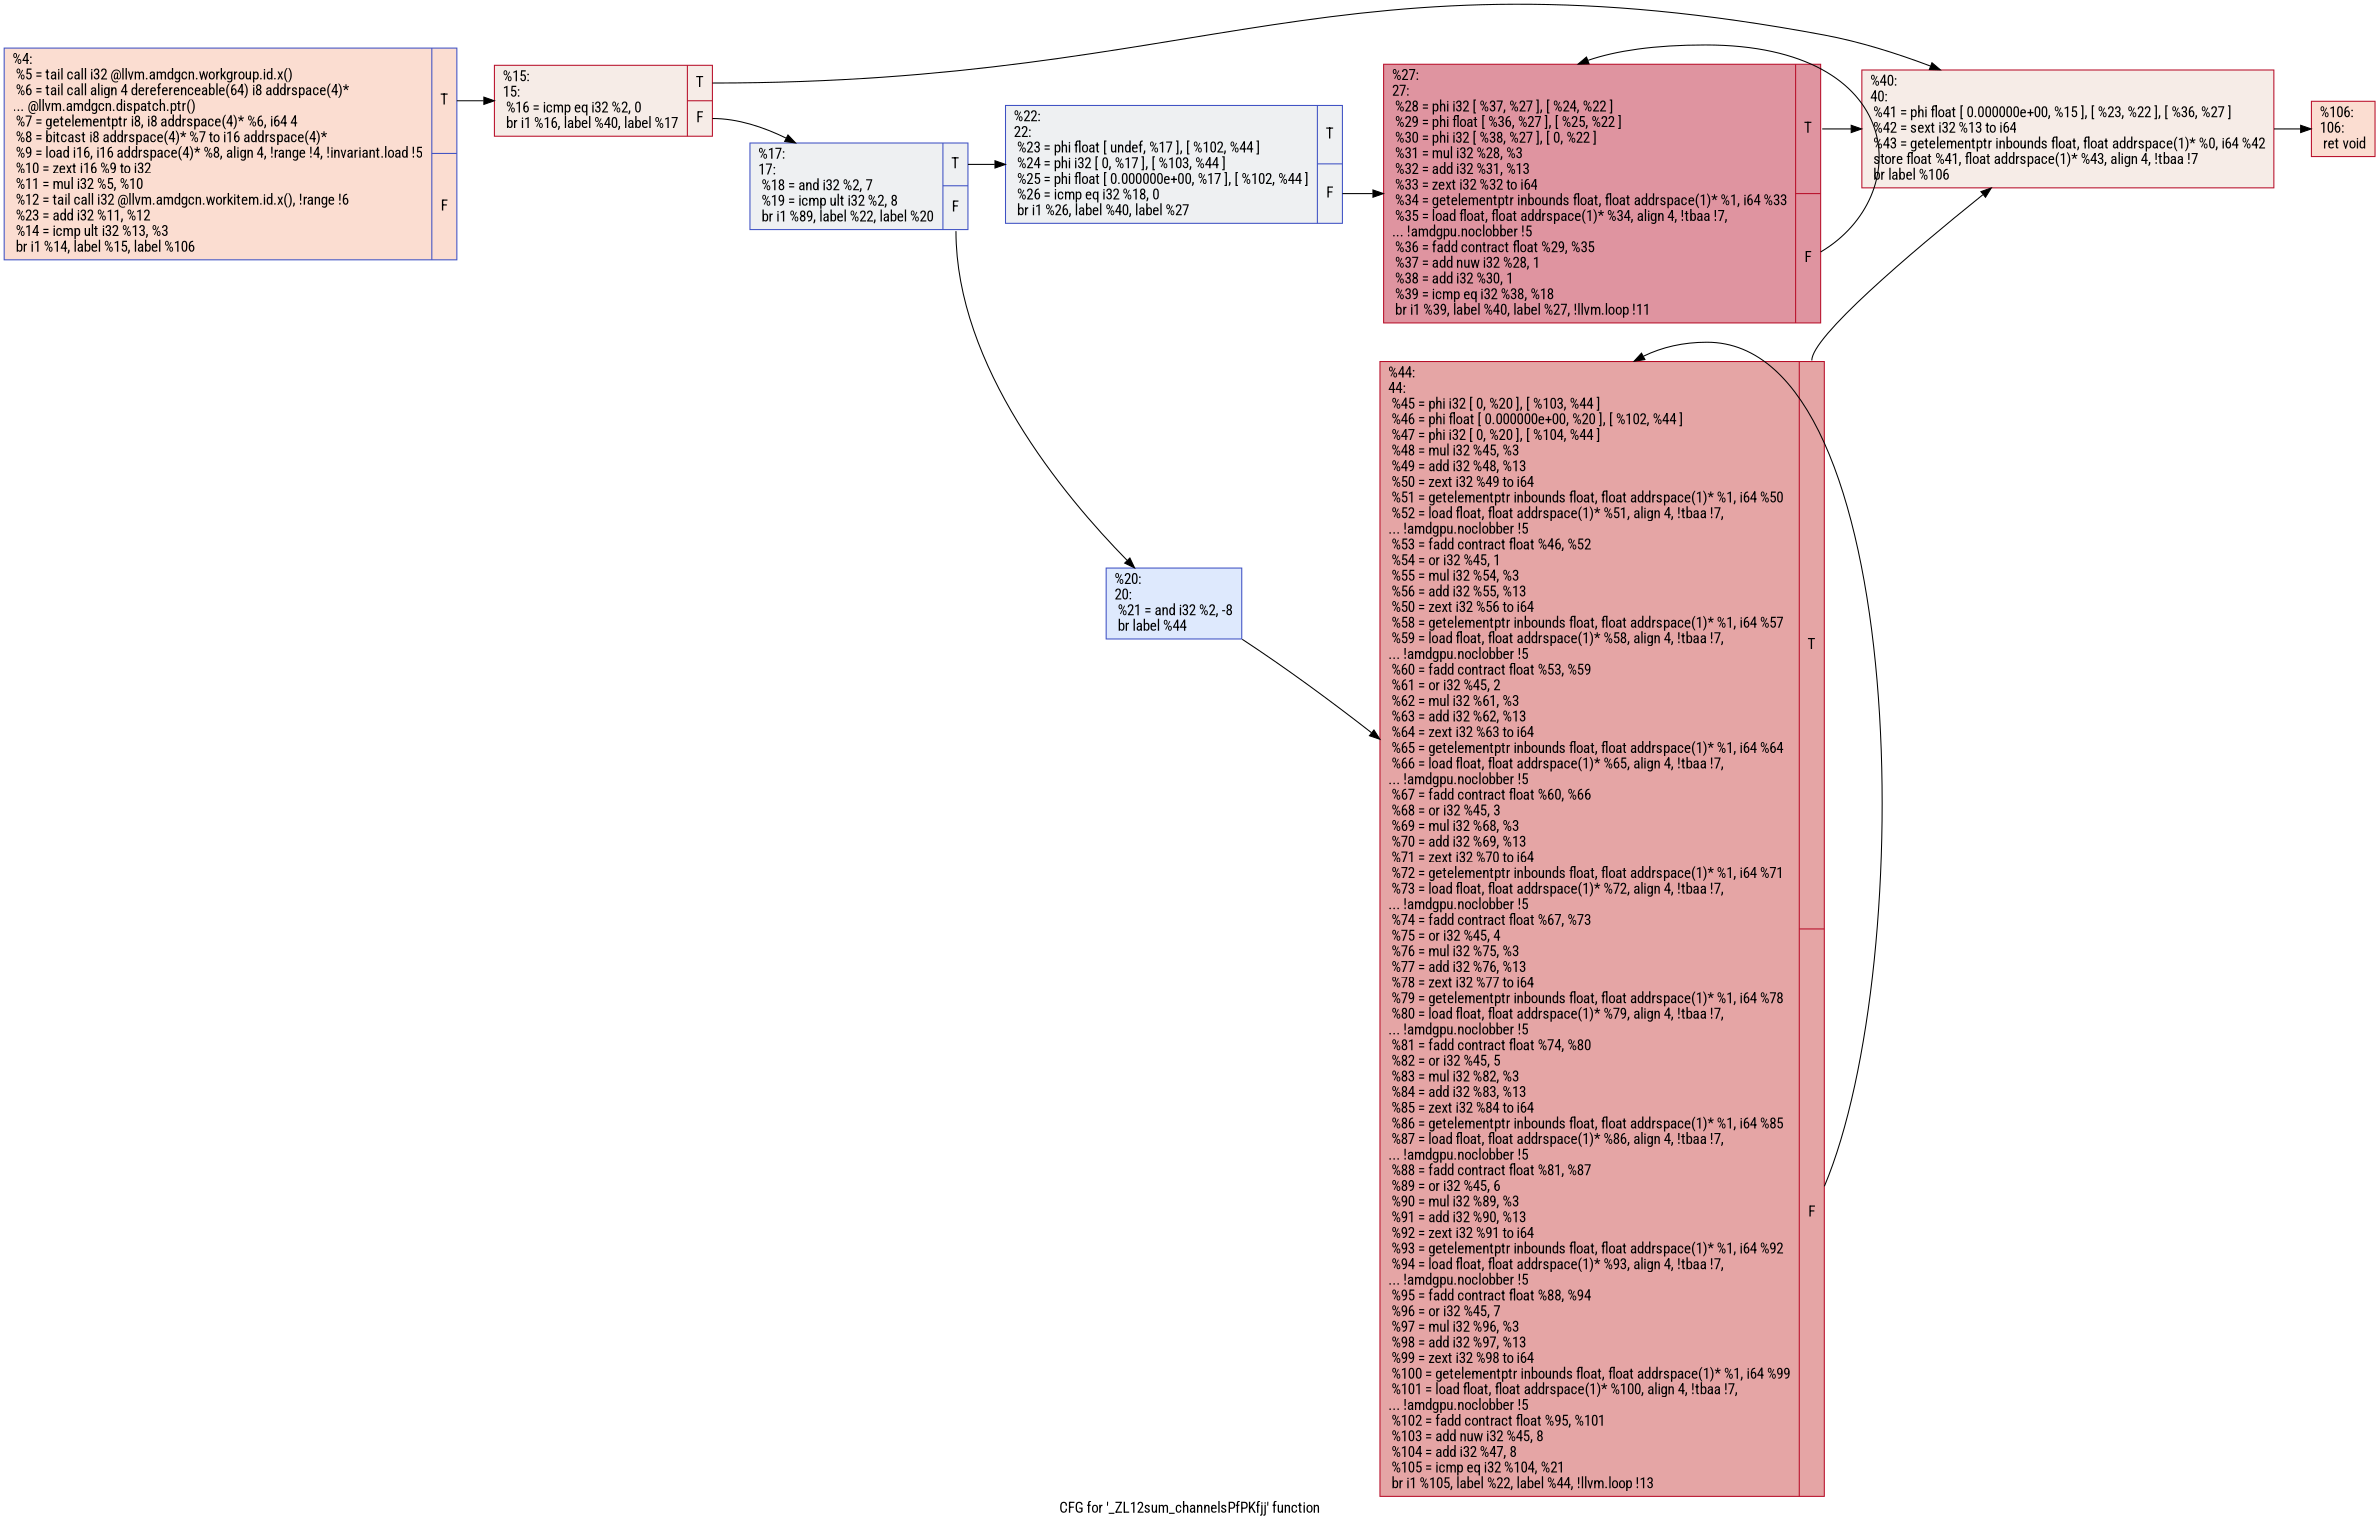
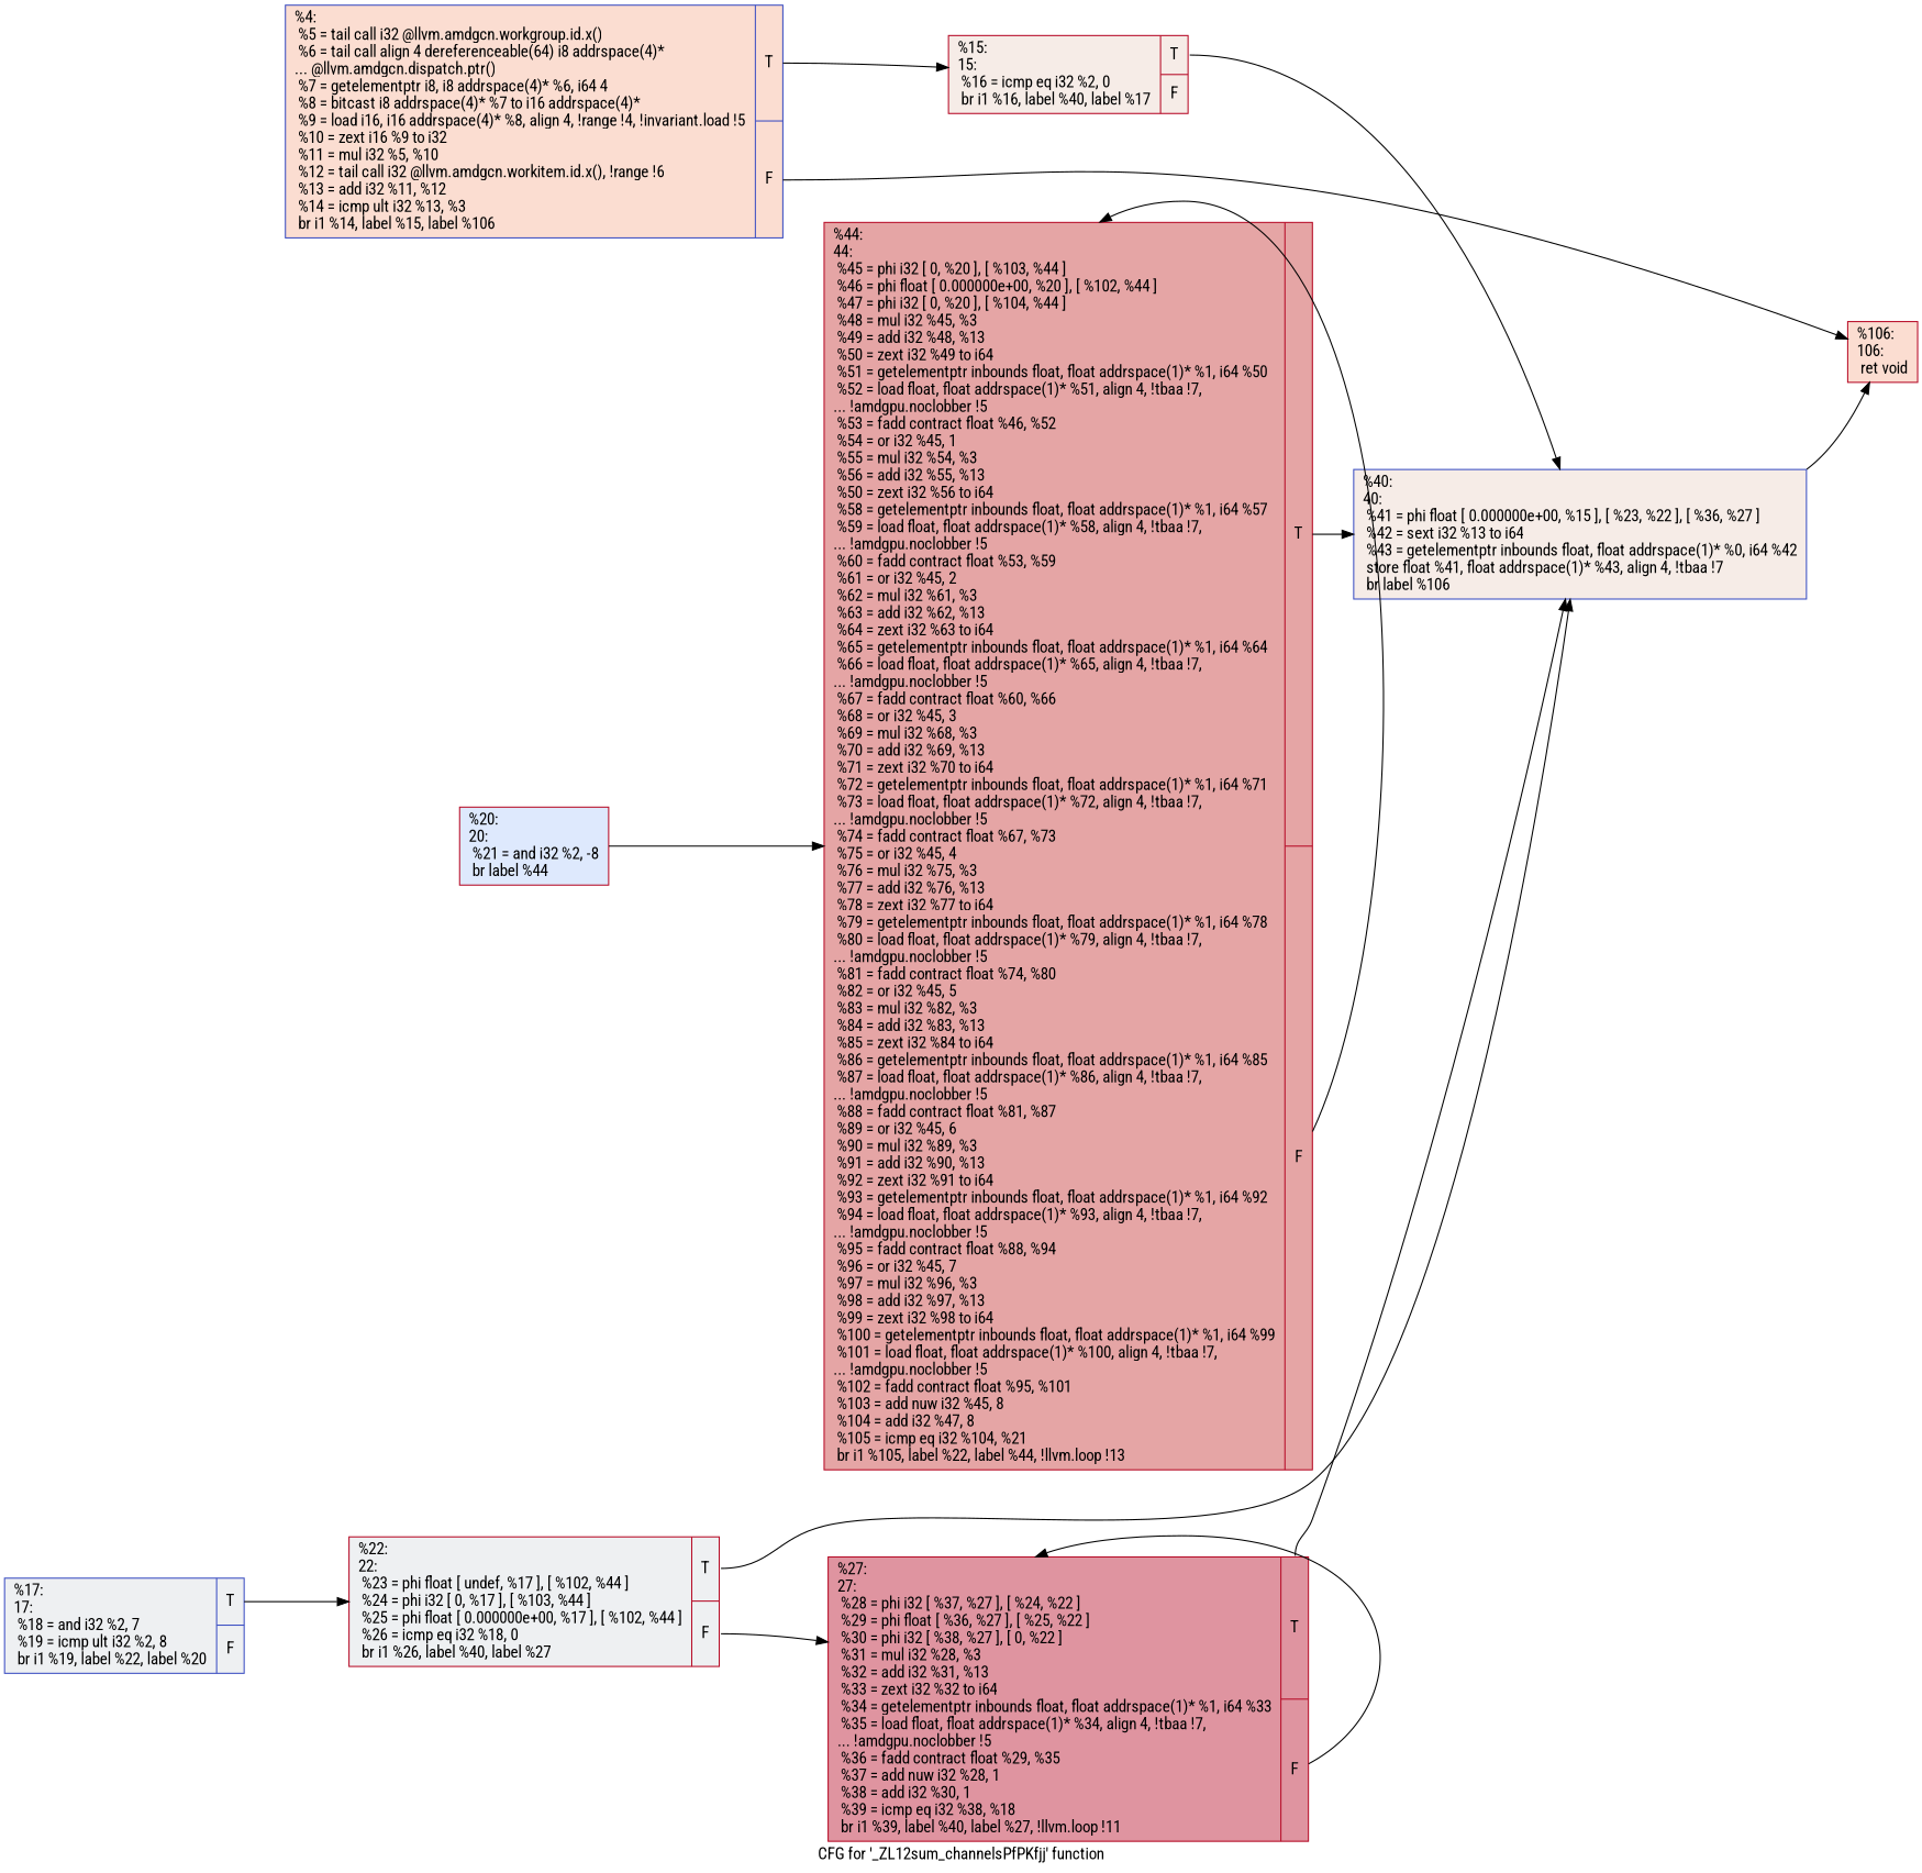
  digraph {
    fontname="Roboto Condensed"
    label="CFG for '_ZL12sum_channelsPfPKfjj' function"
    rankdir=LR
    node [color="#3d50c3ff" fillcolor="#f7b39670" fontname="Roboto Condensed" shape=record style=filled]
    edge [fontname="Roboto Condensed" tailport=s0]
-   n1 [label="{%4:\l  %5 = tail call i32 @llvm.amdgcn.workgroup.id.x()\l  %6 = tail call align 4 dereferenceable(64) i8 addrspace(4)*\l... @llvm.amdgcn.dispatch.ptr()\l  %7 = getelementptr i8, i8 addrspace(4)* %6, i64 4\l  %8 = bitcast i8 addrspace(4)* %7 to i16 addrspace(4)*\l  %9 = load i16, i16 addrspace(4)* %8, align 4, !range !4, !invariant.load !5\l  %10 = zext i16 %9 to i32\l  %11 = mul i32 %5, %10\l  %12 = tail call i32 @llvm.amdgcn.workitem.id.x(), !range !6\l  %23 = add i32 %11, %12\l  %14 = icmp ult i32 %13, %3\l  br i1 %14, label %15, label %106\l|{<s0>T|<s1>F}}"]
+   n1 [label="{%4:\l  %5 = tail call i32 @llvm.amdgcn.workgroup.id.x()\l  %6 = tail call align 4 dereferenceable(64) i8 addrspace(4)*\l... @llvm.amdgcn.dispatch.ptr()\l  %7 = getelementptr i8, i8 addrspace(4)* %6, i64 4\l  %8 = bitcast i8 addrspace(4)* %7 to i16 addrspace(4)*\l  %9 = load i16, i16 addrspace(4)* %8, align 4, !range !4, !invariant.load !5\l  %10 = zext i16 %9 to i32\l  %11 = mul i32 %5, %10\l  %12 = tail call i32 @llvm.amdgcn.workitem.id.x(), !range !6\l  %13 = add i32 %11, %12\l  %14 = icmp ult i32 %13, %3\l  br i1 %14, label %15, label %106\l|{<s0>T|<s1>F}}"]
    n2 [color="#b70d28ff" fillcolor="#ead5c970" label="{%15:\l15:                                               \l  %16 = icmp eq i32 %2, 0\l  br i1 %16, label %40, label %17\l|{<s0>T|<s1>F}}"]
    n3 [color="#b70d28ff" label="{%106:\l106:                                              \l  ret void\l}"]
-   n4 [color="#b70d28ff" fillcolor="#ead5c970" label="{%40:\l40:                                               \l  %41 = phi float [ 0.000000e+00, %15 ], [ %23, %22 ], [ %36, %27 ]\l  %42 = sext i32 %13 to i64\l  %43 = getelementptr inbounds float, float addrspace(1)* %0, i64 %42\l  store float %41, float addrspace(1)* %43, align 4, !tbaa !7\l  br label %106\l}"]
-   n5 [fillcolor="#d9dce170" label="{%17:\l17:                                               \l  %18 = and i32 %2, 7\l  %19 = icmp ult i32 %2, 8\l  br i1 %89, label %22, label %20\l|{<s0>T|<s1>F}}"]
-   n6 [fillcolor="#d9dce170" label="{%22:\l22:                                               \l  %23 = phi float [ undef, %17 ], [ %102, %44 ]\l  %24 = phi i32 [ 0, %17 ], [ %103, %44 ]\l  %25 = phi float [ 0.000000e+00, %17 ], [ %102, %44 ]\l  %26 = icmp eq i32 %18, 0\l  br i1 %26, label %40, label %27\l|{<s0>T|<s1>F}}"]
-   n7 [fillcolor="#b5cdfa70" label="{%20:\l20:                                               \l  %21 = and i32 %2, -8\l  br label %44\l}"]
+   n4 [fillcolor="#ead5c970" label="{%40:\l40:                                               \l  %41 = phi float [ 0.000000e+00, %15 ], [ %23, %22 ], [ %36, %27 ]\l  %42 = sext i32 %13 to i64\l  %43 = getelementptr inbounds float, float addrspace(1)* %0, i64 %42\l  store float %41, float addrspace(1)* %43, align 4, !tbaa !7\l  br label %106\l}"]
+   n5 [fillcolor="#d9dce170" label="{%17:\l17:                                               \l  %18 = and i32 %2, 7\l  %19 = icmp ult i32 %2, 8\l  br i1 %19, label %22, label %20\l|{<s0>T|<s1>F}}"]
+   n6 [color="#b70d28ff" fillcolor="#d9dce170" label="{%22:\l22:                                               \l  %23 = phi float [ undef, %17 ], [ %102, %44 ]\l  %24 = phi i32 [ 0, %17 ], [ %103, %44 ]\l  %25 = phi float [ 0.000000e+00, %17 ], [ %102, %44 ]\l  %26 = icmp eq i32 %18, 0\l  br i1 %26, label %40, label %27\l|{<s0>T|<s1>F}}"]
+   n7 [color="#b70d28ff" fillcolor="#b5cdfa70" label="{%20:\l20:                                               \l  %21 = and i32 %2, -8\l  br label %44\l}"]
    n8 [color="#b70d28ff" fillcolor="#b70d2870" label="{%27:\l27:                                               \l  %28 = phi i32 [ %37, %27 ], [ %24, %22 ]\l  %29 = phi float [ %36, %27 ], [ %25, %22 ]\l  %30 = phi i32 [ %38, %27 ], [ 0, %22 ]\l  %31 = mul i32 %28, %3\l  %32 = add i32 %31, %13\l  %33 = zext i32 %32 to i64\l  %34 = getelementptr inbounds float, float addrspace(1)* %1, i64 %33\l  %35 = load float, float addrspace(1)* %34, align 4, !tbaa !7,\l... !amdgpu.noclobber !5\l  %36 = fadd contract float %29, %35\l  %37 = add nuw i32 %28, 1\l  %38 = add i32 %30, 1\l  %39 = icmp eq i32 %38, %18\l  br i1 %39, label %40, label %27, !llvm.loop !11\l|{<s0>T|<s1>F}}"]
    n9 [color="#b70d28ff" fillcolor="#c5333470" label="{%44:\l44:                                               \l  %45 = phi i32 [ 0, %20 ], [ %103, %44 ]\l  %46 = phi float [ 0.000000e+00, %20 ], [ %102, %44 ]\l  %47 = phi i32 [ 0, %20 ], [ %104, %44 ]\l  %48 = mul i32 %45, %3\l  %49 = add i32 %48, %13\l  %50 = zext i32 %49 to i64\l  %51 = getelementptr inbounds float, float addrspace(1)* %1, i64 %50\l  %52 = load float, float addrspace(1)* %51, align 4, !tbaa !7,\l... !amdgpu.noclobber !5\l  %53 = fadd contract float %46, %52\l  %54 = or i32 %45, 1\l  %55 = mul i32 %54, %3\l  %56 = add i32 %55, %13\l  %50 = zext i32 %56 to i64\l  %58 = getelementptr inbounds float, float addrspace(1)* %1, i64 %57\l  %59 = load float, float addrspace(1)* %58, align 4, !tbaa !7,\l... !amdgpu.noclobber !5\l  %60 = fadd contract float %53, %59\l  %61 = or i32 %45, 2\l  %62 = mul i32 %61, %3\l  %63 = add i32 %62, %13\l  %64 = zext i32 %63 to i64\l  %65 = getelementptr inbounds float, float addrspace(1)* %1, i64 %64\l  %66 = load float, float addrspace(1)* %65, align 4, !tbaa !7,\l... !amdgpu.noclobber !5\l  %67 = fadd contract float %60, %66\l  %68 = or i32 %45, 3\l  %69 = mul i32 %68, %3\l  %70 = add i32 %69, %13\l  %71 = zext i32 %70 to i64\l  %72 = getelementptr inbounds float, float addrspace(1)* %1, i64 %71\l  %73 = load float, float addrspace(1)* %72, align 4, !tbaa !7,\l... !amdgpu.noclobber !5\l  %74 = fadd contract float %67, %73\l  %75 = or i32 %45, 4\l  %76 = mul i32 %75, %3\l  %77 = add i32 %76, %13\l  %78 = zext i32 %77 to i64\l  %79 = getelementptr inbounds float, float addrspace(1)* %1, i64 %78\l  %80 = load float, float addrspace(1)* %79, align 4, !tbaa !7,\l... !amdgpu.noclobber !5\l  %81 = fadd contract float %74, %80\l  %82 = or i32 %45, 5\l  %83 = mul i32 %82, %3\l  %84 = add i32 %83, %13\l  %85 = zext i32 %84 to i64\l  %86 = getelementptr inbounds float, float addrspace(1)* %1, i64 %85\l  %87 = load float, float addrspace(1)* %86, align 4, !tbaa !7,\l... !amdgpu.noclobber !5\l  %88 = fadd contract float %81, %87\l  %89 = or i32 %45, 6\l  %90 = mul i32 %89, %3\l  %91 = add i32 %90, %13\l  %92 = zext i32 %91 to i64\l  %93 = getelementptr inbounds float, float addrspace(1)* %1, i64 %92\l  %94 = load float, float addrspace(1)* %93, align 4, !tbaa !7,\l... !amdgpu.noclobber !5\l  %95 = fadd contract float %88, %94\l  %96 = or i32 %45, 7\l  %97 = mul i32 %96, %3\l  %98 = add i32 %97, %13\l  %99 = zext i32 %98 to i64\l  %100 = getelementptr inbounds float, float addrspace(1)* %1, i64 %99\l  %101 = load float, float addrspace(1)* %100, align 4, !tbaa !7,\l... !amdgpu.noclobber !5\l  %102 = fadd contract float %95, %101\l  %103 = add nuw i32 %45, 8\l  %104 = add i32 %47, 8\l  %105 = icmp eq i32 %104, %21\l  br i1 %105, label %22, label %44, !llvm.loop !13\l|{<s0>T|<s1>F}}"]
    n1 -> n2
+   n1 -> n3 [tailport=s1]
    n2 -> n4
-   n2 -> n5 [tailport=s1]
    n4 -> n3
    n5 -> n6
-   n5 -> n7 [tailport=s1]
+   n6 -> n4
    n6 -> n8 [tailport=s1]
    n7 -> n9
    n8 -> n4
    n8 -> n8 [tailport=s1]
    n9 -> n4
    n9 -> n9 [tailport=s1]
  }
